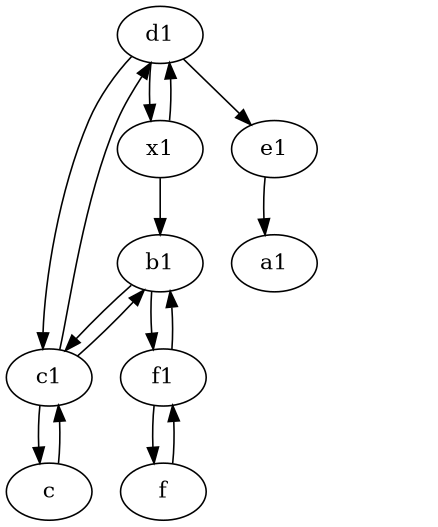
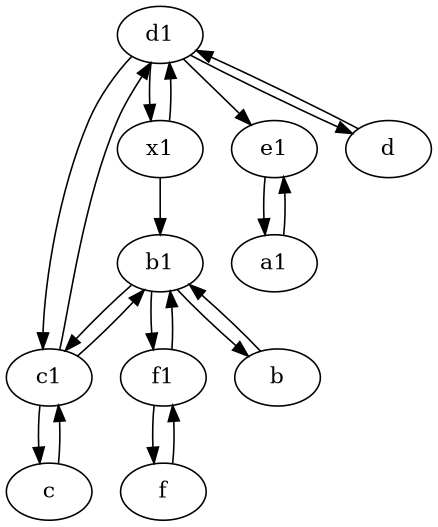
  digraph {
    d1
    x1
    c1
    e1
+   d
    b1
    f1
+   b
    c
    a1
    f
    d1 -> x1
    d1 -> c1
    d1 -> e1
+   d1 -> d
    x1 -> d1
    x1 -> b1
    c1 -> d1
    c1 -> b1
    c1 -> c
    e1 -> a1
+   d -> d1
    b1 -> c1
    b1 -> f1
+   b1 -> b
    f1 -> b1
    f1 -> f
+   b -> b1
    c -> c1
+   a1 -> e1
    f -> f1
  }
